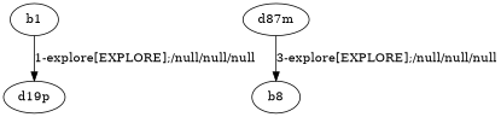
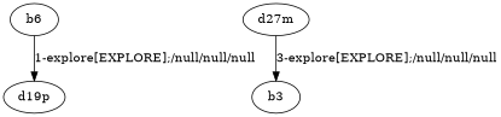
  digraph {
-   b1
+   b1 [label=b6]
    d19p
-   d27m [label=d87m]
-   b3 [label=b8]
+   d27m
+   b3
    b1 -> d19p [label="1-explore[EXPLORE];/null/null/null"]
    d27m -> b3 [label="3-explore[EXPLORE];/null/null/null"]
  }
